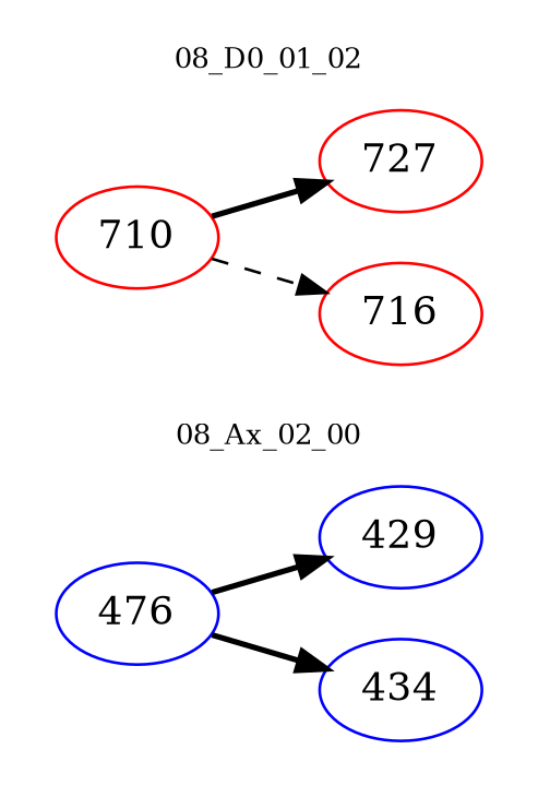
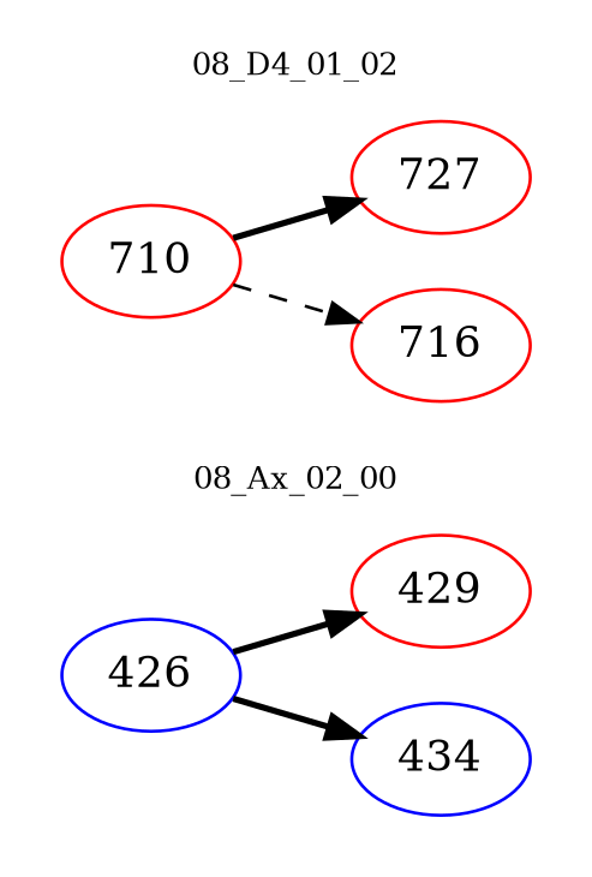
  digraph {
    rankdir=LR
    node [color=blue]
    edge [arrowhead=normal color=black style=bold]
-   n1 [label=476]
+   n1 [label=426]
    n2 [label=434]
-   n3 [label=429]
+   n3 [color=red label=429]
    n4 [color=red label=710]
    n5 [color=red label=716]
    n6 [color=red label=727]
    subgraph cluster_1 {
      color=white
      fontsize=10
      label="08_Ax_02_00"
      n1
      n2
      n3
    }
    subgraph cluster_2 {
      color=white
      fontsize=10
-     label="08_D0_01_02"
+     label="08_D4_01_02"
      n4
      n5
      n6
    }
    n1 -> n2
    n1 -> n3
    n4 -> n5 [style=dashed]
    n4 -> n6
  }
